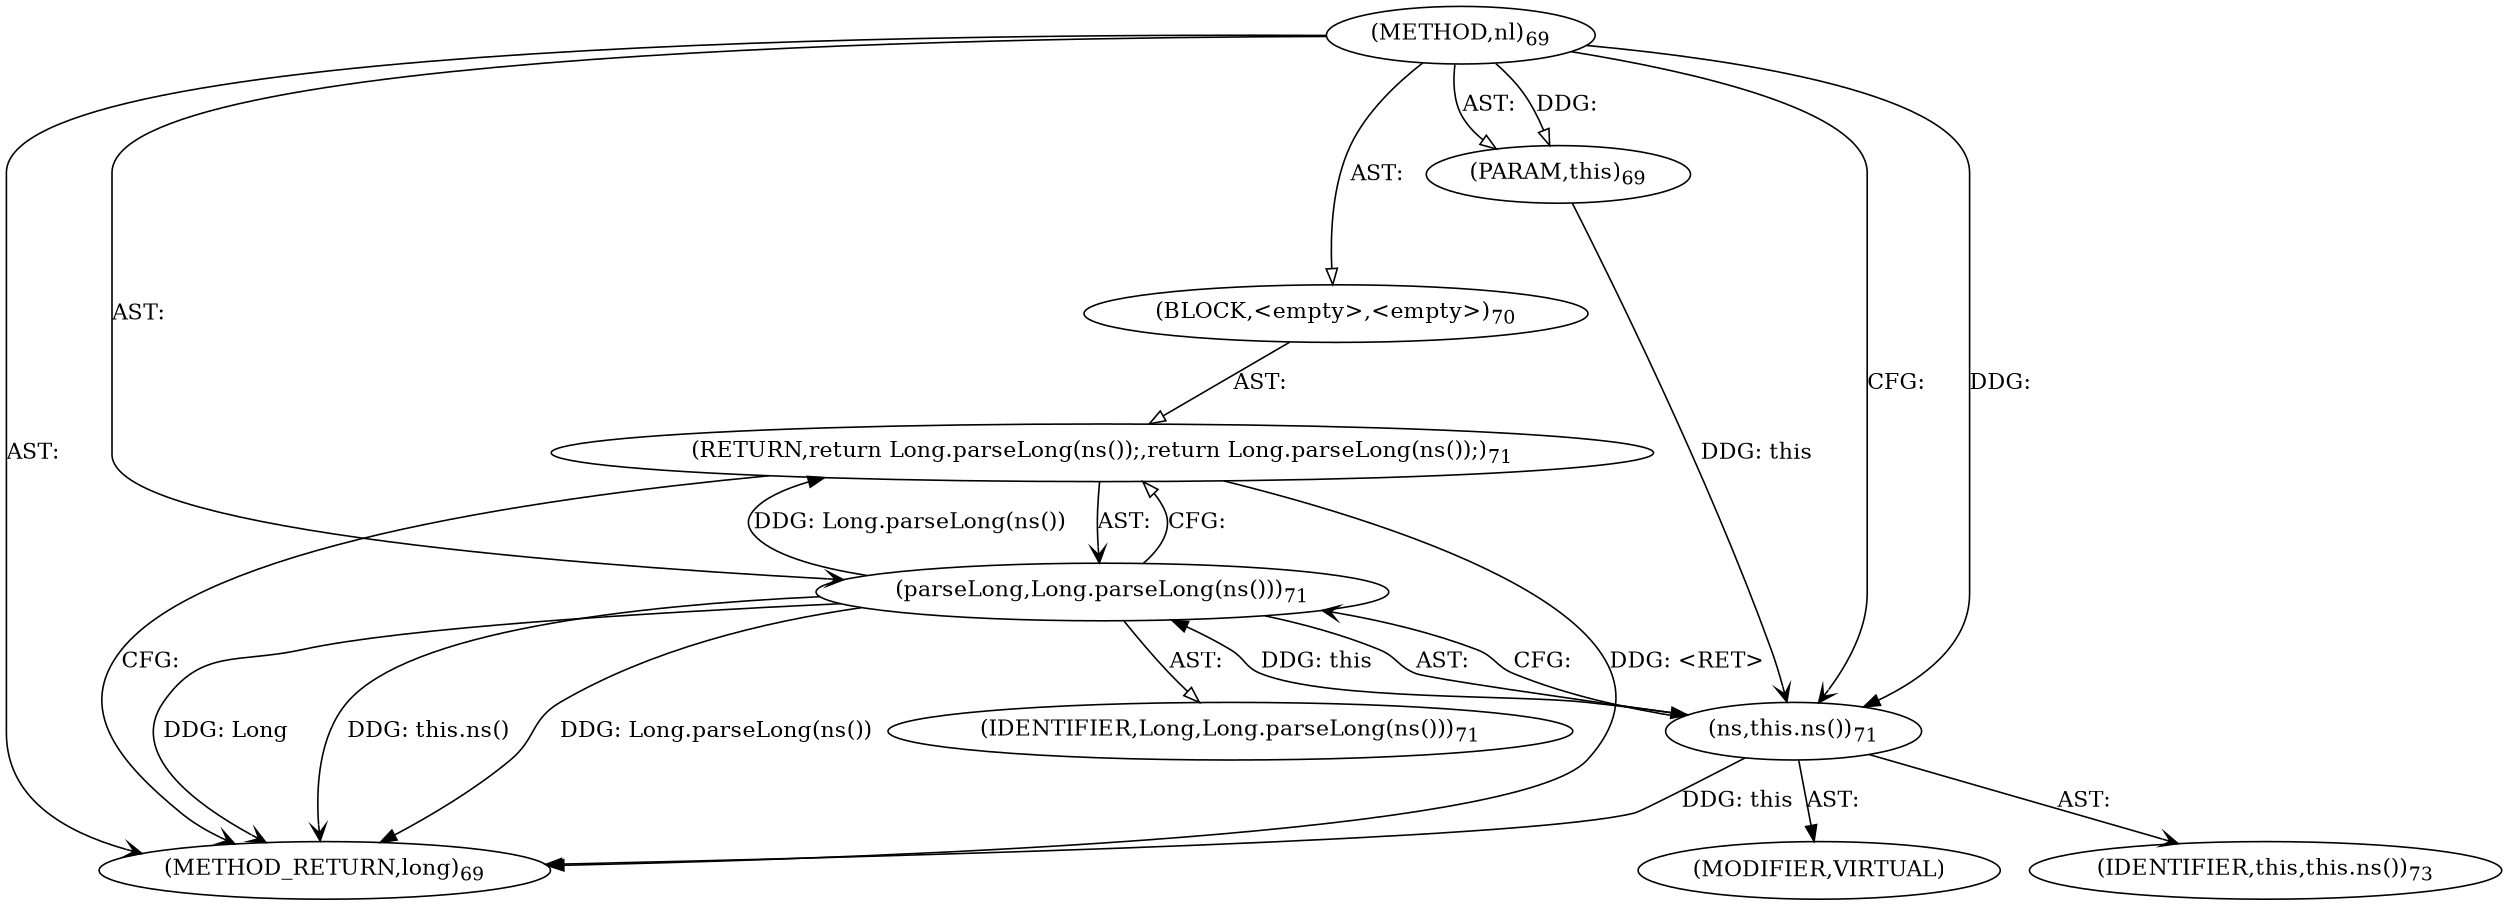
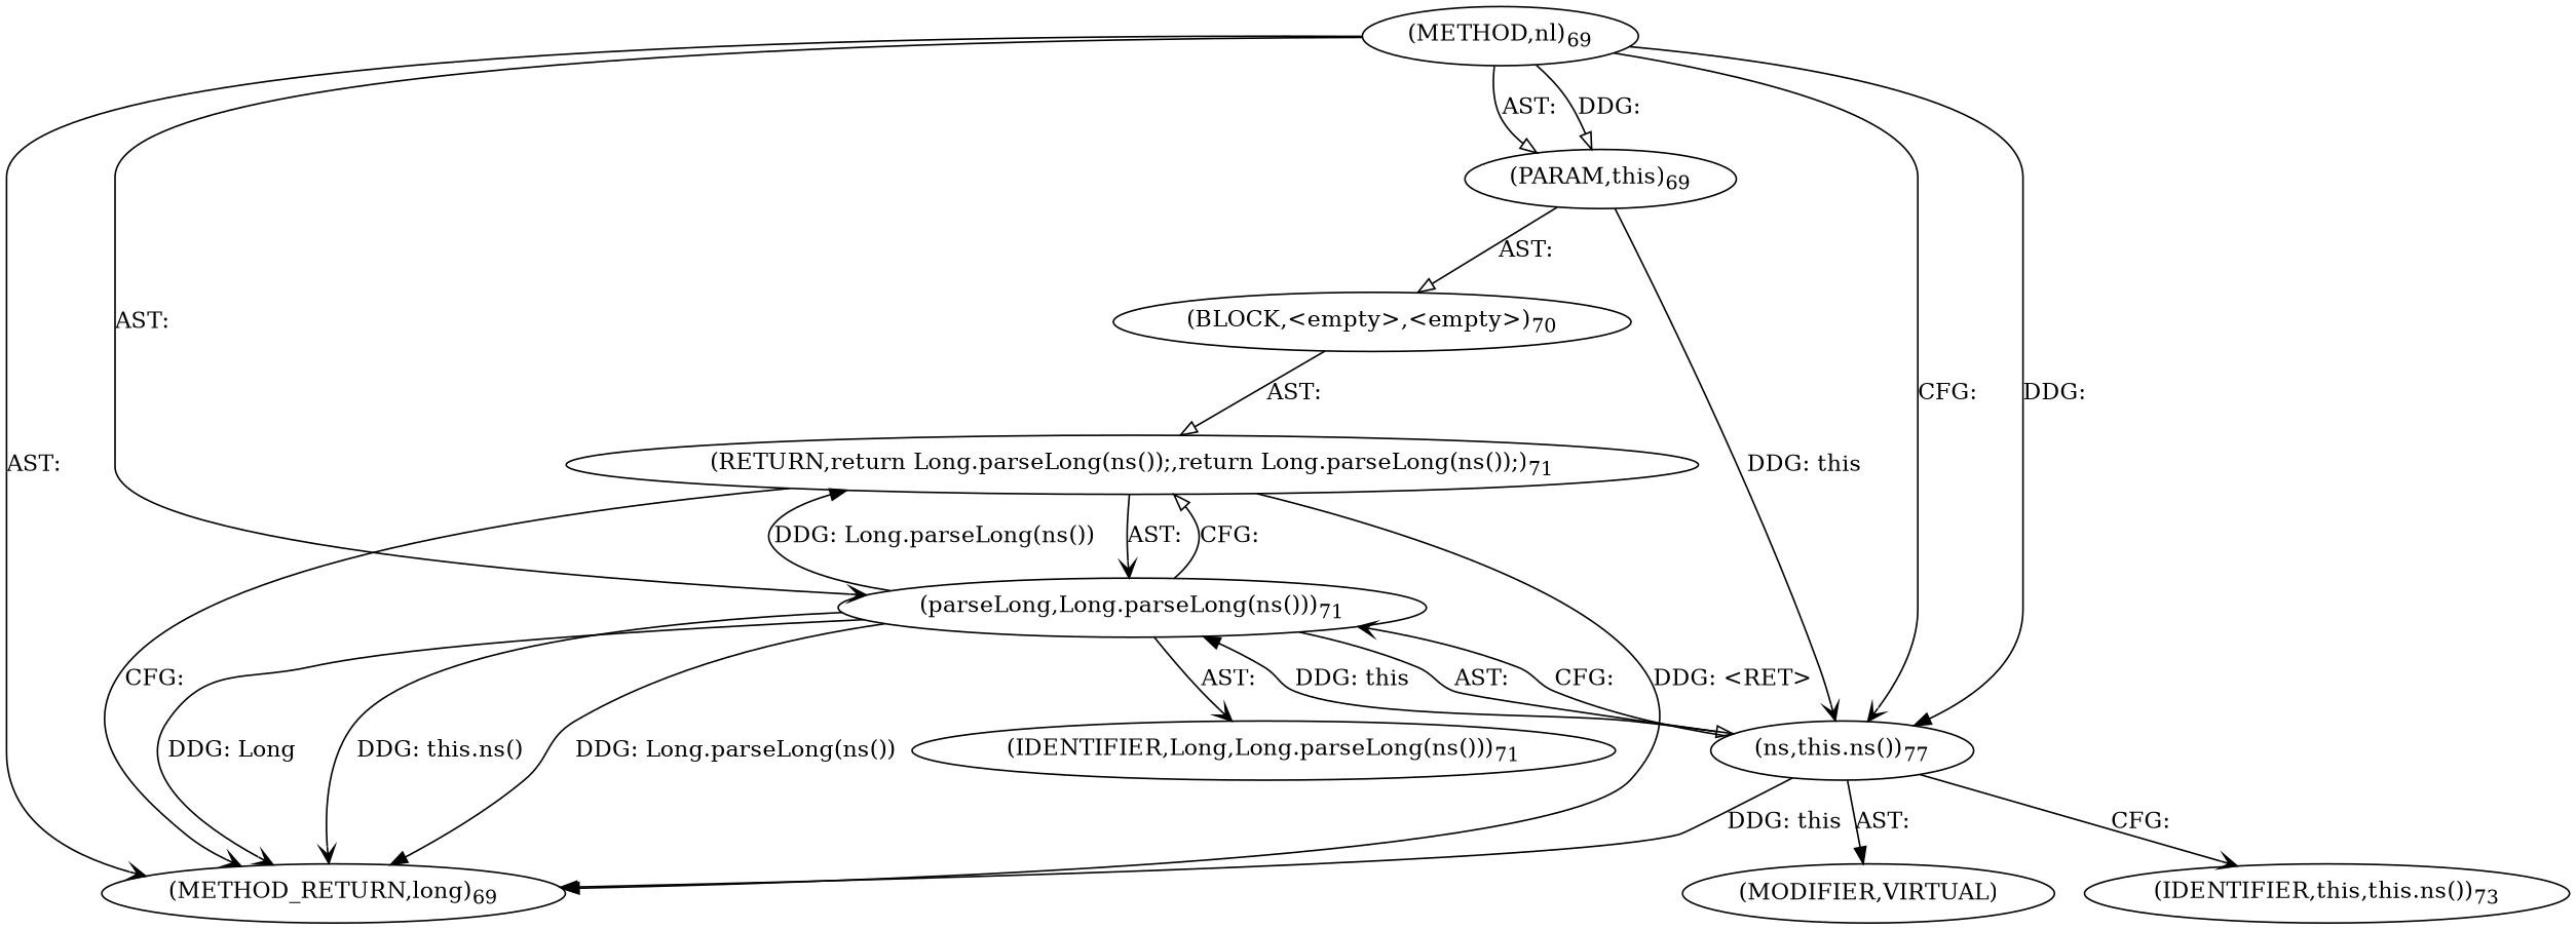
  digraph {
    edge [arrowhead=vee]
    n1 [label=<(METHOD,nl)<SUB>69</SUB>>]
    n2 [label=<(PARAM,this)<SUB>69</SUB>>]
    n3 [label=<(BLOCK,&lt;empty&gt;,&lt;empty&gt;)<SUB>70</SUB>>]
    n4 [label=<(parseLong,Long.parseLong(ns()))<SUB>71</SUB>>]
-   n5 [label=<(ns,this.ns())<SUB>71</SUB>>]
+   n5 [label=<(ns,this.ns())<SUB>77</SUB>>]
    n6 [label=<(METHOD_RETURN,long)<SUB>69</SUB>>]
    n7 [label=<(RETURN,return Long.parseLong(ns());,return Long.parseLong(ns());)<SUB>71</SUB>>]
    n8 [label=<(IDENTIFIER,Long,Long.parseLong(ns()))<SUB>71</SUB>>]
    n9 [label=<(MODIFIER,VIRTUAL)>]
    n10 [label=<(IDENTIFIER,this,this.ns())<SUB>73</SUB>>]
    n1 -> n2 [arrowhead=onormal label="AST: "]
    n1 -> n2 [arrowhead=onormal label="DDG: "]
-   n1 -> n3 [arrowhead=onormal label="AST: "]
+   n2 -> n3 [arrowhead=onormal label="AST: "]
    n1 -> n4 [label="AST: "]
    n1 -> n5 [label="CFG: "]
    n1 -> n5 [arrowhead=normal label="DDG: "]
    n1 -> n6 [label="AST: "]
    n2 -> n5 [label="DDG: this"]
    n3 -> n7 [arrowhead=onormal label="AST: "]
-   n4 -> n5 [arrowhead=normal label="AST: "]
+   n4 -> n5 [arrowhead=onormal label="AST: "]
    n4 -> n6 [label="DDG: Long"]
    n4 -> n6 [label="DDG: this.ns()"]
    n4 -> n6 [arrowhead=normal label="DDG: Long.parseLong(ns())"]
    n4 -> n7 [arrowhead=onormal label="CFG: "]
    n4 -> n7 [arrowhead=normal label="DDG: Long.parseLong(ns())"]
-   n4 -> n8 [arrowhead=onormal label="AST: "]
+   n4 -> n8 [label="AST: "]
    n5 -> n4 [label="CFG: "]
    n5 -> n4 [arrowhead=normal label="DDG: this"]
    n5 -> n6 [arrowhead=normal label="DDG: this"]
    n5 -> n9 [arrowhead=normal label="AST: "]
-   n5 -> n10 [label="AST: "]
+   n5 -> n10 [label="CFG: "]
    n7 -> n4 [label="AST: "]
    n7 -> n6 [label="CFG: "]
    n7 -> n6 [arrowhead=normal label="DDG: &lt;RET&gt;"]
  }
